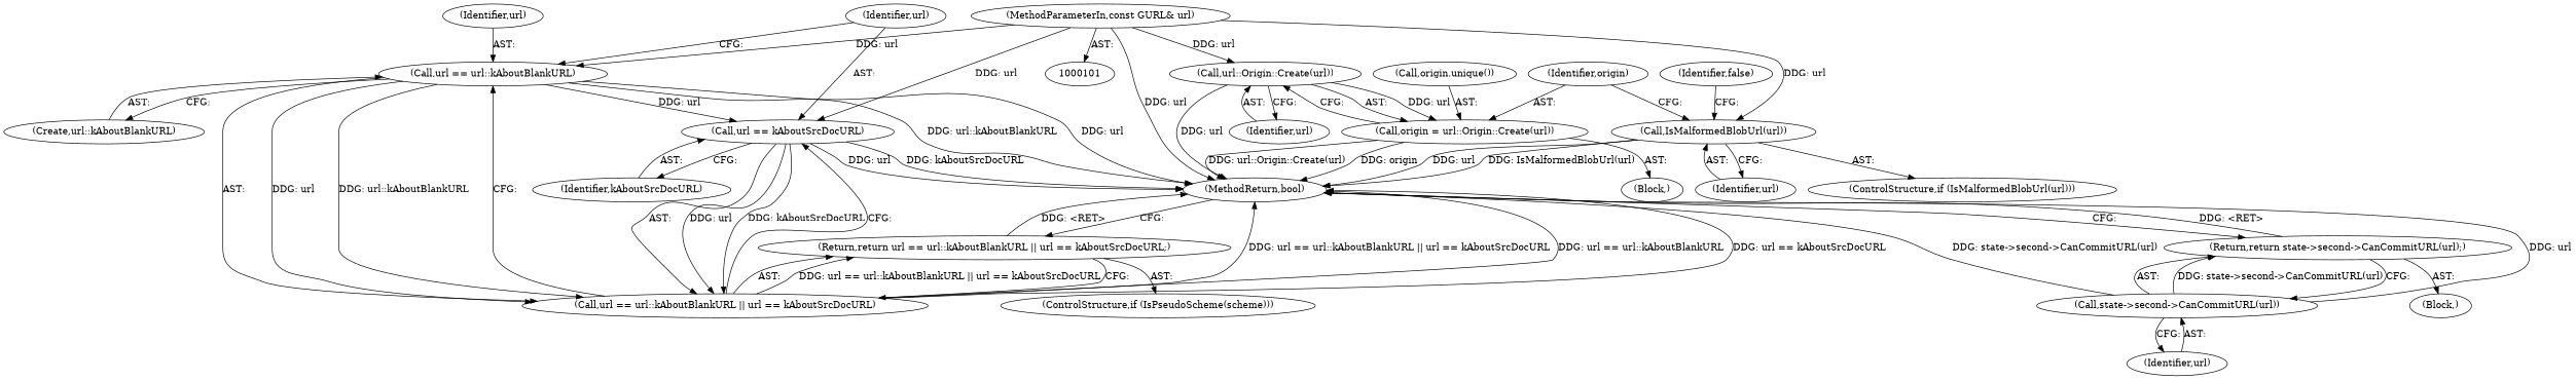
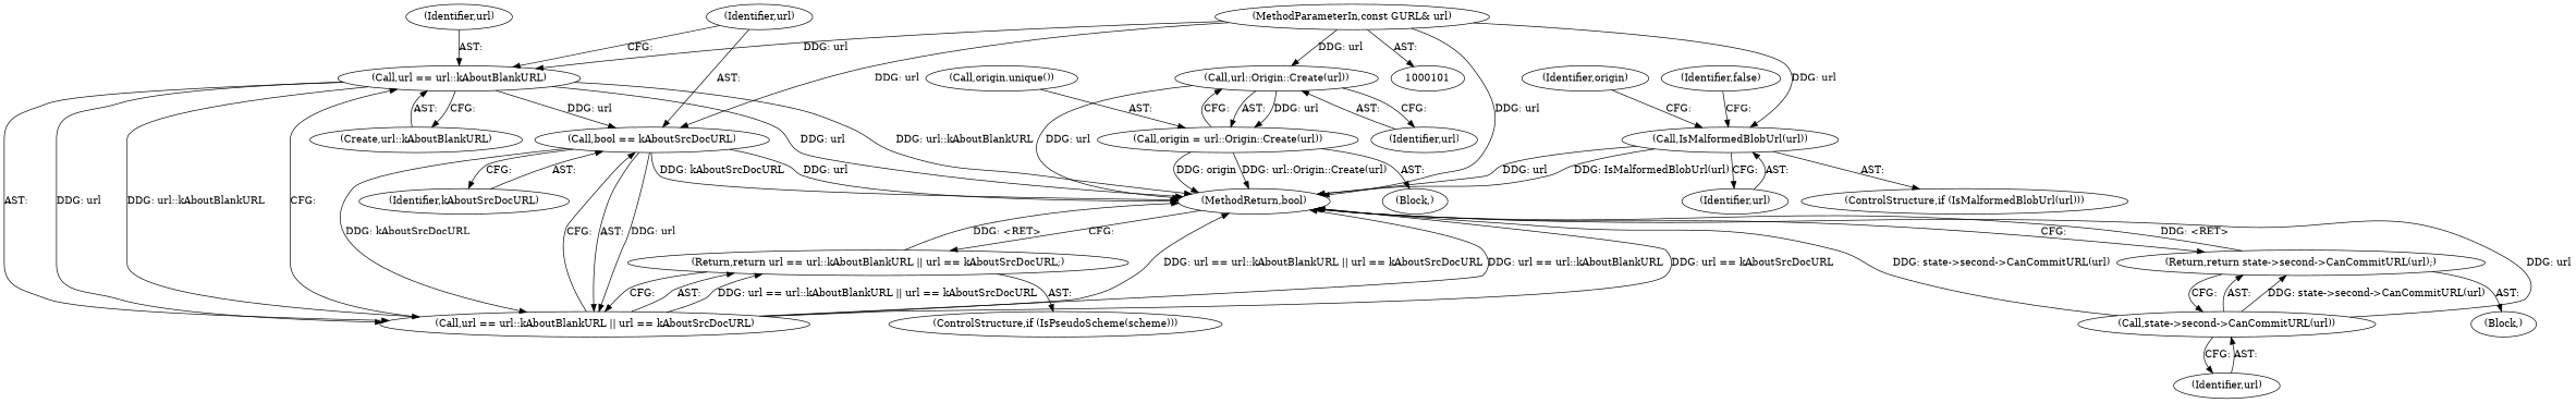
  digraph {
    n1 [label="(MethodParameterIn,const GURL& url)"]
    n2 [label="(Call,url == url::kAboutBlankURL)"]
-   n3 [label="(Call,url == kAboutSrcDocURL)"]
+   n3 [label="(Call,bool == kAboutSrcDocURL)"]
    n4 [label="(Call,IsMalformedBlobUrl(url))"]
    n5 [label="(Call,url::Origin::Create(url))"]
    n6 [label="(MethodReturn,bool)"]
    1000101
    n8 [label="(Call,url == url::kAboutBlankURL || url == kAboutSrcDocURL)"]
    n9 [label="(Create,url::kAboutBlankURL)"]
    n10 [label="(Identifier,kAboutSrcDocURL)"]
    n11 [label="(Identifier,url)"]
    n12 [label="(ControlStructure,if (IsMalformedBlobUrl(url)))"]
    n13 [label="(Call,origin = url::Origin::Create(url))"]
    n14 [label="(Identifier,url)"]
    n15 [label="(Call,state->second->CanCommitURL(url))"]
    n16 [label="(Return,return state->second->CanCommitURL(url);)"]
    n17 [label="(Identifier,url)"]
    n18 [label="(Return,return url == url::kAboutBlankURL || url == kAboutSrcDocURL;)"]
    n19 [label="(ControlStructure,if (IsPseudoScheme(scheme)))"]
    n20 [label="(Block,)"]
    n21 [label="(Block,)"]
    n22 [label="(Identifier,origin)"]
    n23 [label="(Call,origin.unique())"]
    n24 [label="(Identifier,false)"]
    n25 [label="(Identifier,url)"]
    n26 [label="(Identifier,url)"]
    n1 -> n2 [label="DDG: url"]
    n1 -> n3 [label="DDG: url"]
    n1 -> n4 [label="DDG: url"]
    n1 -> n5 [label="DDG: url"]
    n1 -> n6 [label="DDG: url"]
    n1 -> 1000101 [label="AST: "]
    n2 -> n3 [label="DDG: url"]
    n2 -> n6 [label="DDG: url::kAboutBlankURL"]
    n2 -> n6 [label="DDG: url"]
    n2 -> n8 [label="AST: "]
    n2 -> n8 [label="DDG: url"]
    n2 -> n8 [label="DDG: url::kAboutBlankURL"]
    n2 -> n9 [label="CFG: "]
    n3 -> n6 [label="DDG: url"]
    n3 -> n6 [label="DDG: kAboutSrcDocURL"]
    n3 -> n8 [label="AST: "]
    n3 -> n8 [label="DDG: url"]
    n3 -> n8 [label="DDG: kAboutSrcDocURL"]
    n3 -> n10 [label="CFG: "]
    n4 -> n6 [label="DDG: url"]
    n4 -> n6 [label="DDG: IsMalformedBlobUrl(url)"]
    n4 -> n11 [label="CFG: "]
    n4 -> n12 [label="AST: "]
    n5 -> n6 [label="DDG: url"]
    n5 -> n13 [label="AST: "]
    n5 -> n13 [label="DDG: url"]
    n5 -> n14 [label="CFG: "]
    n6 -> n16 [label="CFG: "]
    n6 -> n18 [label="CFG: "]
    n8 -> n2 [label="CFG: "]
    n8 -> n3 [label="CFG: "]
    n8 -> n6 [label="DDG: url == url::kAboutBlankURL || url == kAboutSrcDocURL"]
    n8 -> n6 [label="DDG: url == url::kAboutBlankURL"]
    n8 -> n6 [label="DDG: url == kAboutSrcDocURL"]
    n8 -> n18 [label="AST: "]
    n8 -> n18 [label="DDG: url == url::kAboutBlankURL || url == kAboutSrcDocURL"]
    n9 -> n2 [label="AST: "]
    n10 -> n3 [label="AST: "]
    n11 -> n4 [label="AST: "]
    n13 -> n5 [label="CFG: "]
    n13 -> n6 [label="DDG: url::Origin::Create(url)"]
    n13 -> n6 [label="DDG: origin"]
    n13 -> n20 [label="AST: "]
    n14 -> n5 [label="AST: "]
    n15 -> n6 [label="DDG: url"]
    n15 -> n6 [label="DDG: state->second->CanCommitURL(url)"]
    n15 -> n16 [label="AST: "]
    n15 -> n16 [label="DDG: state->second->CanCommitURL(url)"]
    n15 -> n17 [label="CFG: "]
    n16 -> n6 [label="DDG: <RET>"]
    n16 -> n15 [label="CFG: "]
    n16 -> n21 [label="AST: "]
    n17 -> n15 [label="AST: "]
    n18 -> n6 [label="DDG: <RET>"]
    n18 -> n8 [label="CFG: "]
    n18 -> n19 [label="AST: "]
    n22 -> n4 [label="CFG: "]
-   n22 -> n13 [label="AST: "]
    n23 -> n13 [label="AST: "]
    n24 -> n4 [label="CFG: "]
    n25 -> n2 [label="AST: "]
    n26 -> n2 [label="CFG: "]
    n26 -> n3 [label="AST: "]
  }
